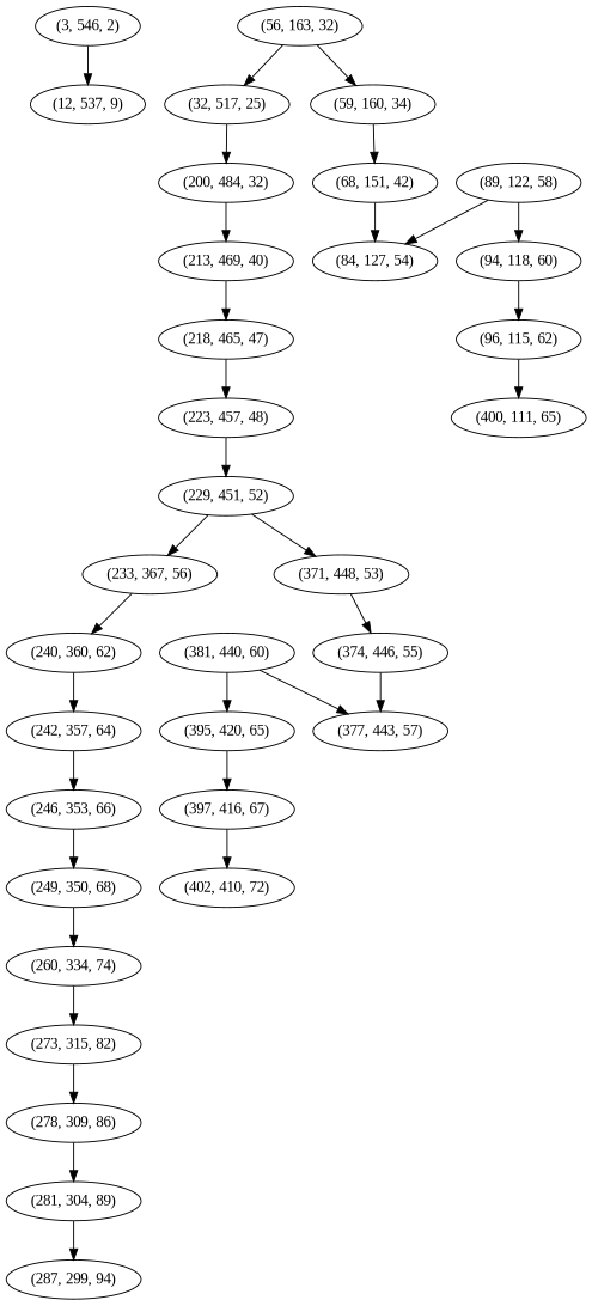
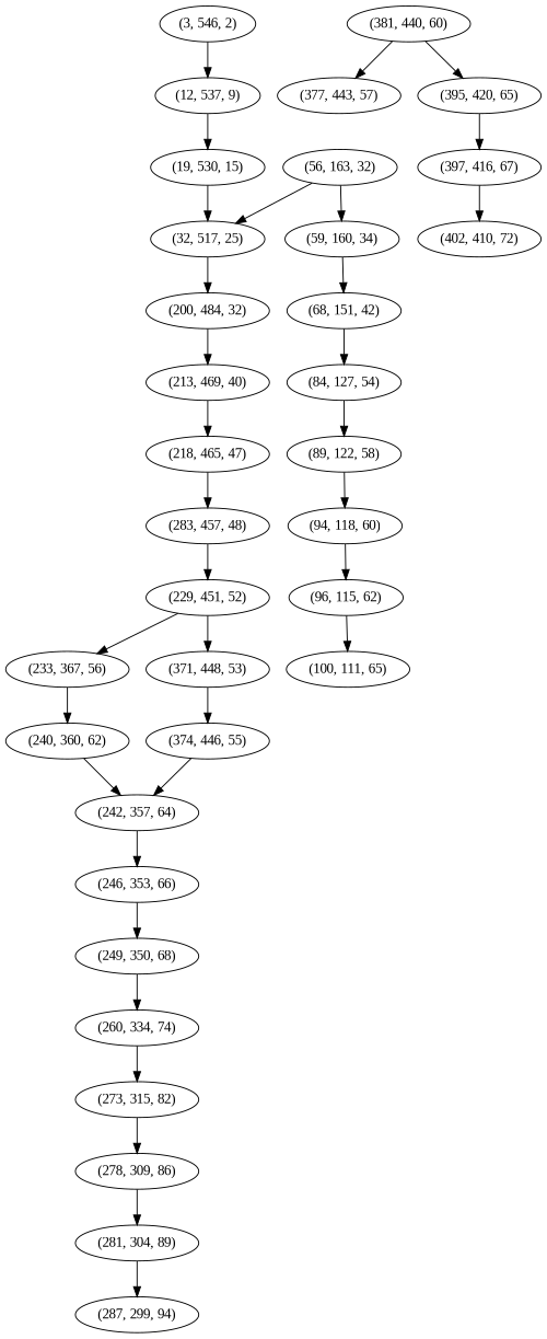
  digraph {
    fontname="Liberation Serif"
    node [fontname="Liberation Serif"]
    edge [fontname="Liberation Serif"]
    "(3, 546, 2)"
    "(12, 537, 9)"
+   "(19, 530, 15)"
    "(32, 517, 25)"
    "(200, 484, 32)"
    "(56, 163, 32)"
    "(59, 160, 34)"
    "(213, 469, 40)"
    "(68, 151, 42)"
    "(84, 127, 54)"
    "(89, 122, 58)"
    "(94, 118, 60)"
    "(96, 115, 62)"
-   "(100, 111, 65)" [label="(400, 111, 65)"]
+   "(100, 111, 65)"
    n15 [label="(218, 465, 47)"]
-   "(223, 457, 48)"
+   "(223, 457, 48)" [label="(283, 457, 48)"]
    "(229, 451, 52)"
    "(233, 367, 56)"
    "(371, 448, 53)"
    "(240, 360, 62)"
    "(374, 446, 55)"
    "(242, 357, 64)"
    "(246, 353, 66)"
    "(249, 350, 68)"
    "(260, 334, 74)"
    "(273, 315, 82)"
    "(278, 309, 86)"
    "(281, 304, 89)"
    "(287, 299, 94)"
    "(377, 443, 57)"
    "(381, 440, 60)"
    "(395, 420, 65)"
    "(397, 416, 67)"
    "(402, 410, 72)"
    "(3, 546, 2)" -> "(12, 537, 9)"
+   "(12, 537, 9)" -> "(19, 530, 15)"
+   "(19, 530, 15)" -> "(32, 517, 25)"
    "(32, 517, 25)" -> "(200, 484, 32)"
    "(200, 484, 32)" -> "(213, 469, 40)"
    "(56, 163, 32)" -> "(32, 517, 25)"
    "(56, 163, 32)" -> "(59, 160, 34)"
    "(59, 160, 34)" -> "(68, 151, 42)"
    "(213, 469, 40)" -> n15
    "(68, 151, 42)" -> "(84, 127, 54)"
-   "(89, 122, 58)" -> "(84, 127, 54)"
+   "(84, 127, 54)" -> "(89, 122, 58)"
    "(89, 122, 58)" -> "(94, 118, 60)"
    "(94, 118, 60)" -> "(96, 115, 62)"
    "(96, 115, 62)" -> "(100, 111, 65)"
    n15 -> "(223, 457, 48)"
    "(223, 457, 48)" -> "(229, 451, 52)"
    "(229, 451, 52)" -> "(233, 367, 56)"
    "(229, 451, 52)" -> "(371, 448, 53)"
    "(233, 367, 56)" -> "(240, 360, 62)"
    "(371, 448, 53)" -> "(374, 446, 55)"
    "(240, 360, 62)" -> "(242, 357, 64)"
-   "(374, 446, 55)" -> "(377, 443, 57)"
+   "(374, 446, 55)" -> "(242, 357, 64)"
    "(242, 357, 64)" -> "(246, 353, 66)"
    "(246, 353, 66)" -> "(249, 350, 68)"
    "(249, 350, 68)" -> "(260, 334, 74)"
    "(260, 334, 74)" -> "(273, 315, 82)"
    "(273, 315, 82)" -> "(278, 309, 86)"
    "(278, 309, 86)" -> "(281, 304, 89)"
    "(281, 304, 89)" -> "(287, 299, 94)"
    "(381, 440, 60)" -> "(377, 443, 57)"
    "(381, 440, 60)" -> "(395, 420, 65)"
    "(395, 420, 65)" -> "(397, 416, 67)"
    "(397, 416, 67)" -> "(402, 410, 72)"
  }
